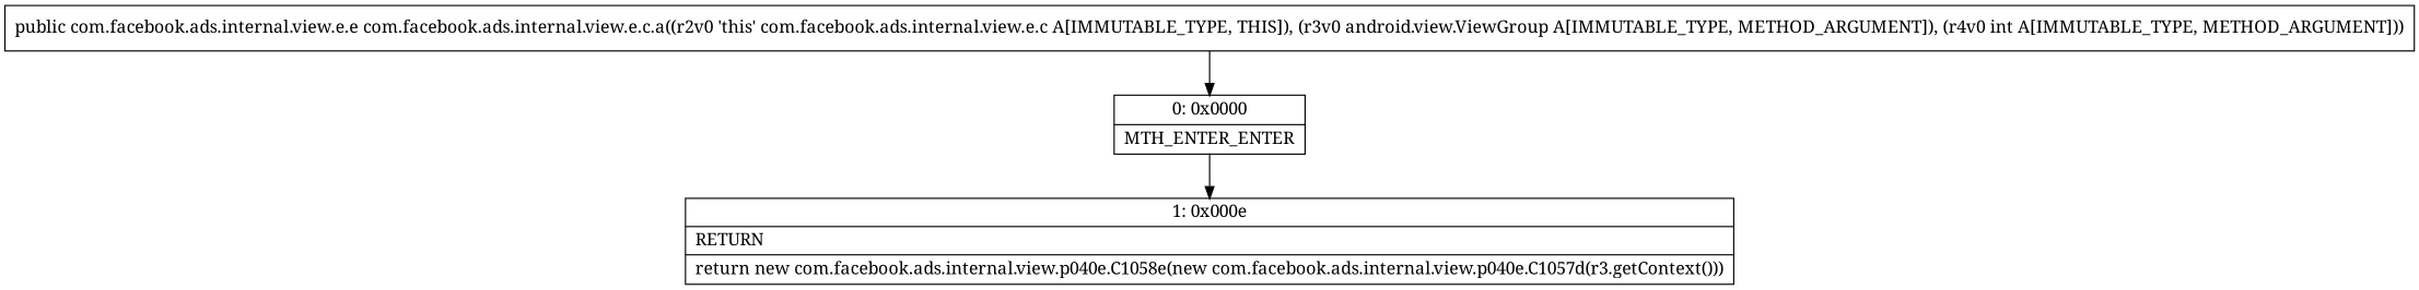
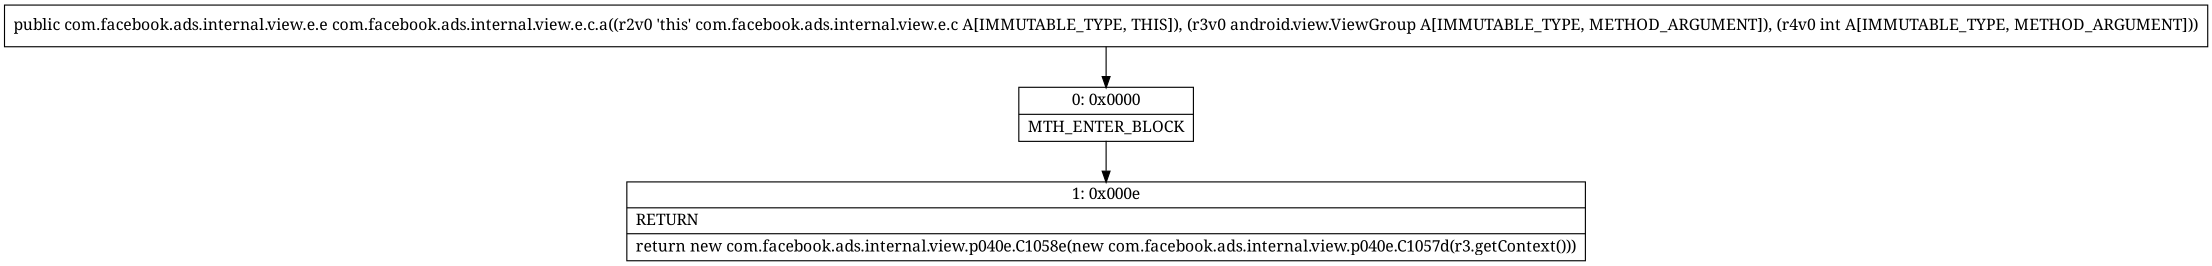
  digraph {
    fontname="Noto Serif"
    node [shape=record fontname="Noto Serif"]
    edge [fontname="Noto Serif"]
-   n1 [label="{0\:\ 0x0000|MTH_ENTER_ENTER\l}"]
+   n1 [label="{0\:\ 0x0000|MTH_ENTER_BLOCK\l}"]
    n2 [label="{1\:\ 0x000e|RETURN\l|return new com.facebook.ads.internal.view.p040e.C1058e(new com.facebook.ads.internal.view.p040e.C1057d(r3.getContext()))\l}"]
    n3 [label="{public com.facebook.ads.internal.view.e.e com.facebook.ads.internal.view.e.c.a((r2v0 'this' com.facebook.ads.internal.view.e.c A[IMMUTABLE_TYPE, THIS]), (r3v0 android.view.ViewGroup A[IMMUTABLE_TYPE, METHOD_ARGUMENT]), (r4v0 int A[IMMUTABLE_TYPE, METHOD_ARGUMENT])) }"]
    n1 -> n2
    n3 -> n1
  }
